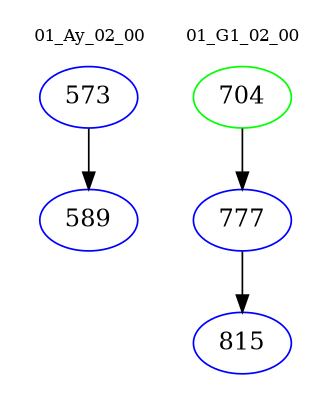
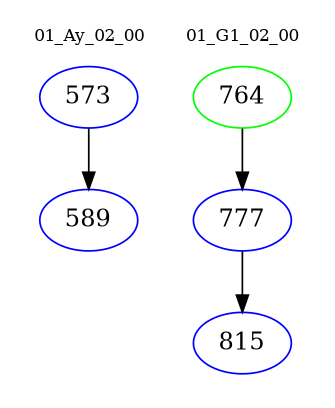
  digraph {
    node [color=blue]
    edge [color=black]
    n1 [label=573]
    n2 [label=589]
    n3 [label=777]
-   n4 [color=green label=704]
+   n4 [color=green label=764]
    n5 [label=815]
    subgraph cluster_1 {
      color=white
      fontsize=10
      label="01_Ay_02_00"
      n1
      n2
    }
    subgraph cluster_2 {
      color=white
      fontsize=10
      label="01_G1_02_00"
      n3
      n4
      n5
    }
    n1 -> n2
    n3 -> n5
    n4 -> n3
  }
